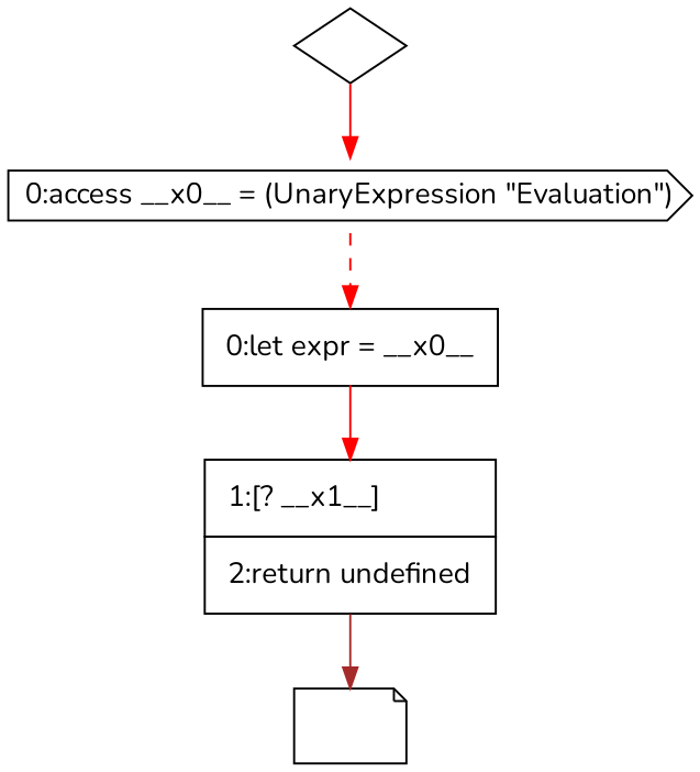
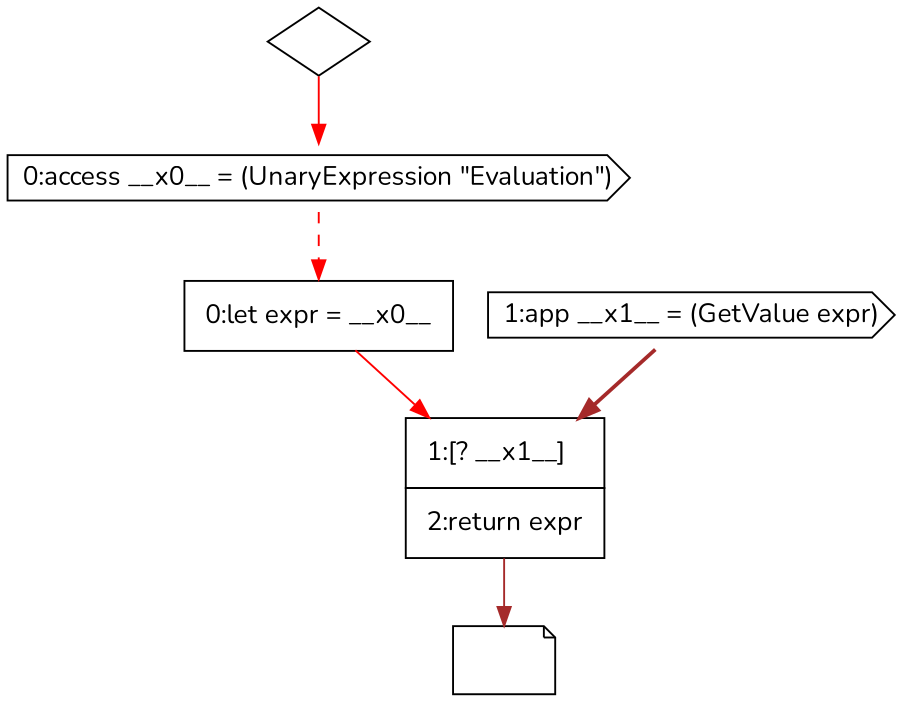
  digraph {
    fontname=Nunito
    node [color=black fillcolor=white fontname=Nunito shape=cds style=filled]
    edge [color=red fontname=Nunito style=solid]
    n1 [label=" " shape=note]
    n2 [label=" " shape=diamond]
    n3 [label=<<font color="black">0:access __x0__ = (UnaryExpression &quot;Evaluation&quot;)</font>>]
    n4 [label=<<font color="black">     <table border="0" cellborder="1" cellspacing="0" cellpadding="10">       <tr><td align="left">0:let expr = __x0__</td></tr>     </table>   </font>> margin=0 shape=none]
-   n6 [label=<<font color="black">     <table border="0" cellborder="1" cellspacing="0" cellpadding="10">       <tr><td align="left">1:[? __x1__]</td></tr>       <tr><td align="left">2:return undefined</td></tr>     </table>   </font>> margin=0 shape=none]
+   n5 [label=<<font color="black">1:app __x1__ = (GetValue expr)</font>>]
+   n6 [label=<<font color="black">     <table border="0" cellborder="1" cellspacing="0" cellpadding="10">       <tr><td align="left">1:[? __x1__]</td></tr>       <tr><td align="left">2:return expr</td></tr>     </table>   </font>> margin=0 shape=none]
    n2 -> n3
    n3 -> n4 [style=dashed]
    n4 -> n6
+   n5 -> n6 [color=brown style=bold]
    n6 -> n1 [color=brown]
  }
